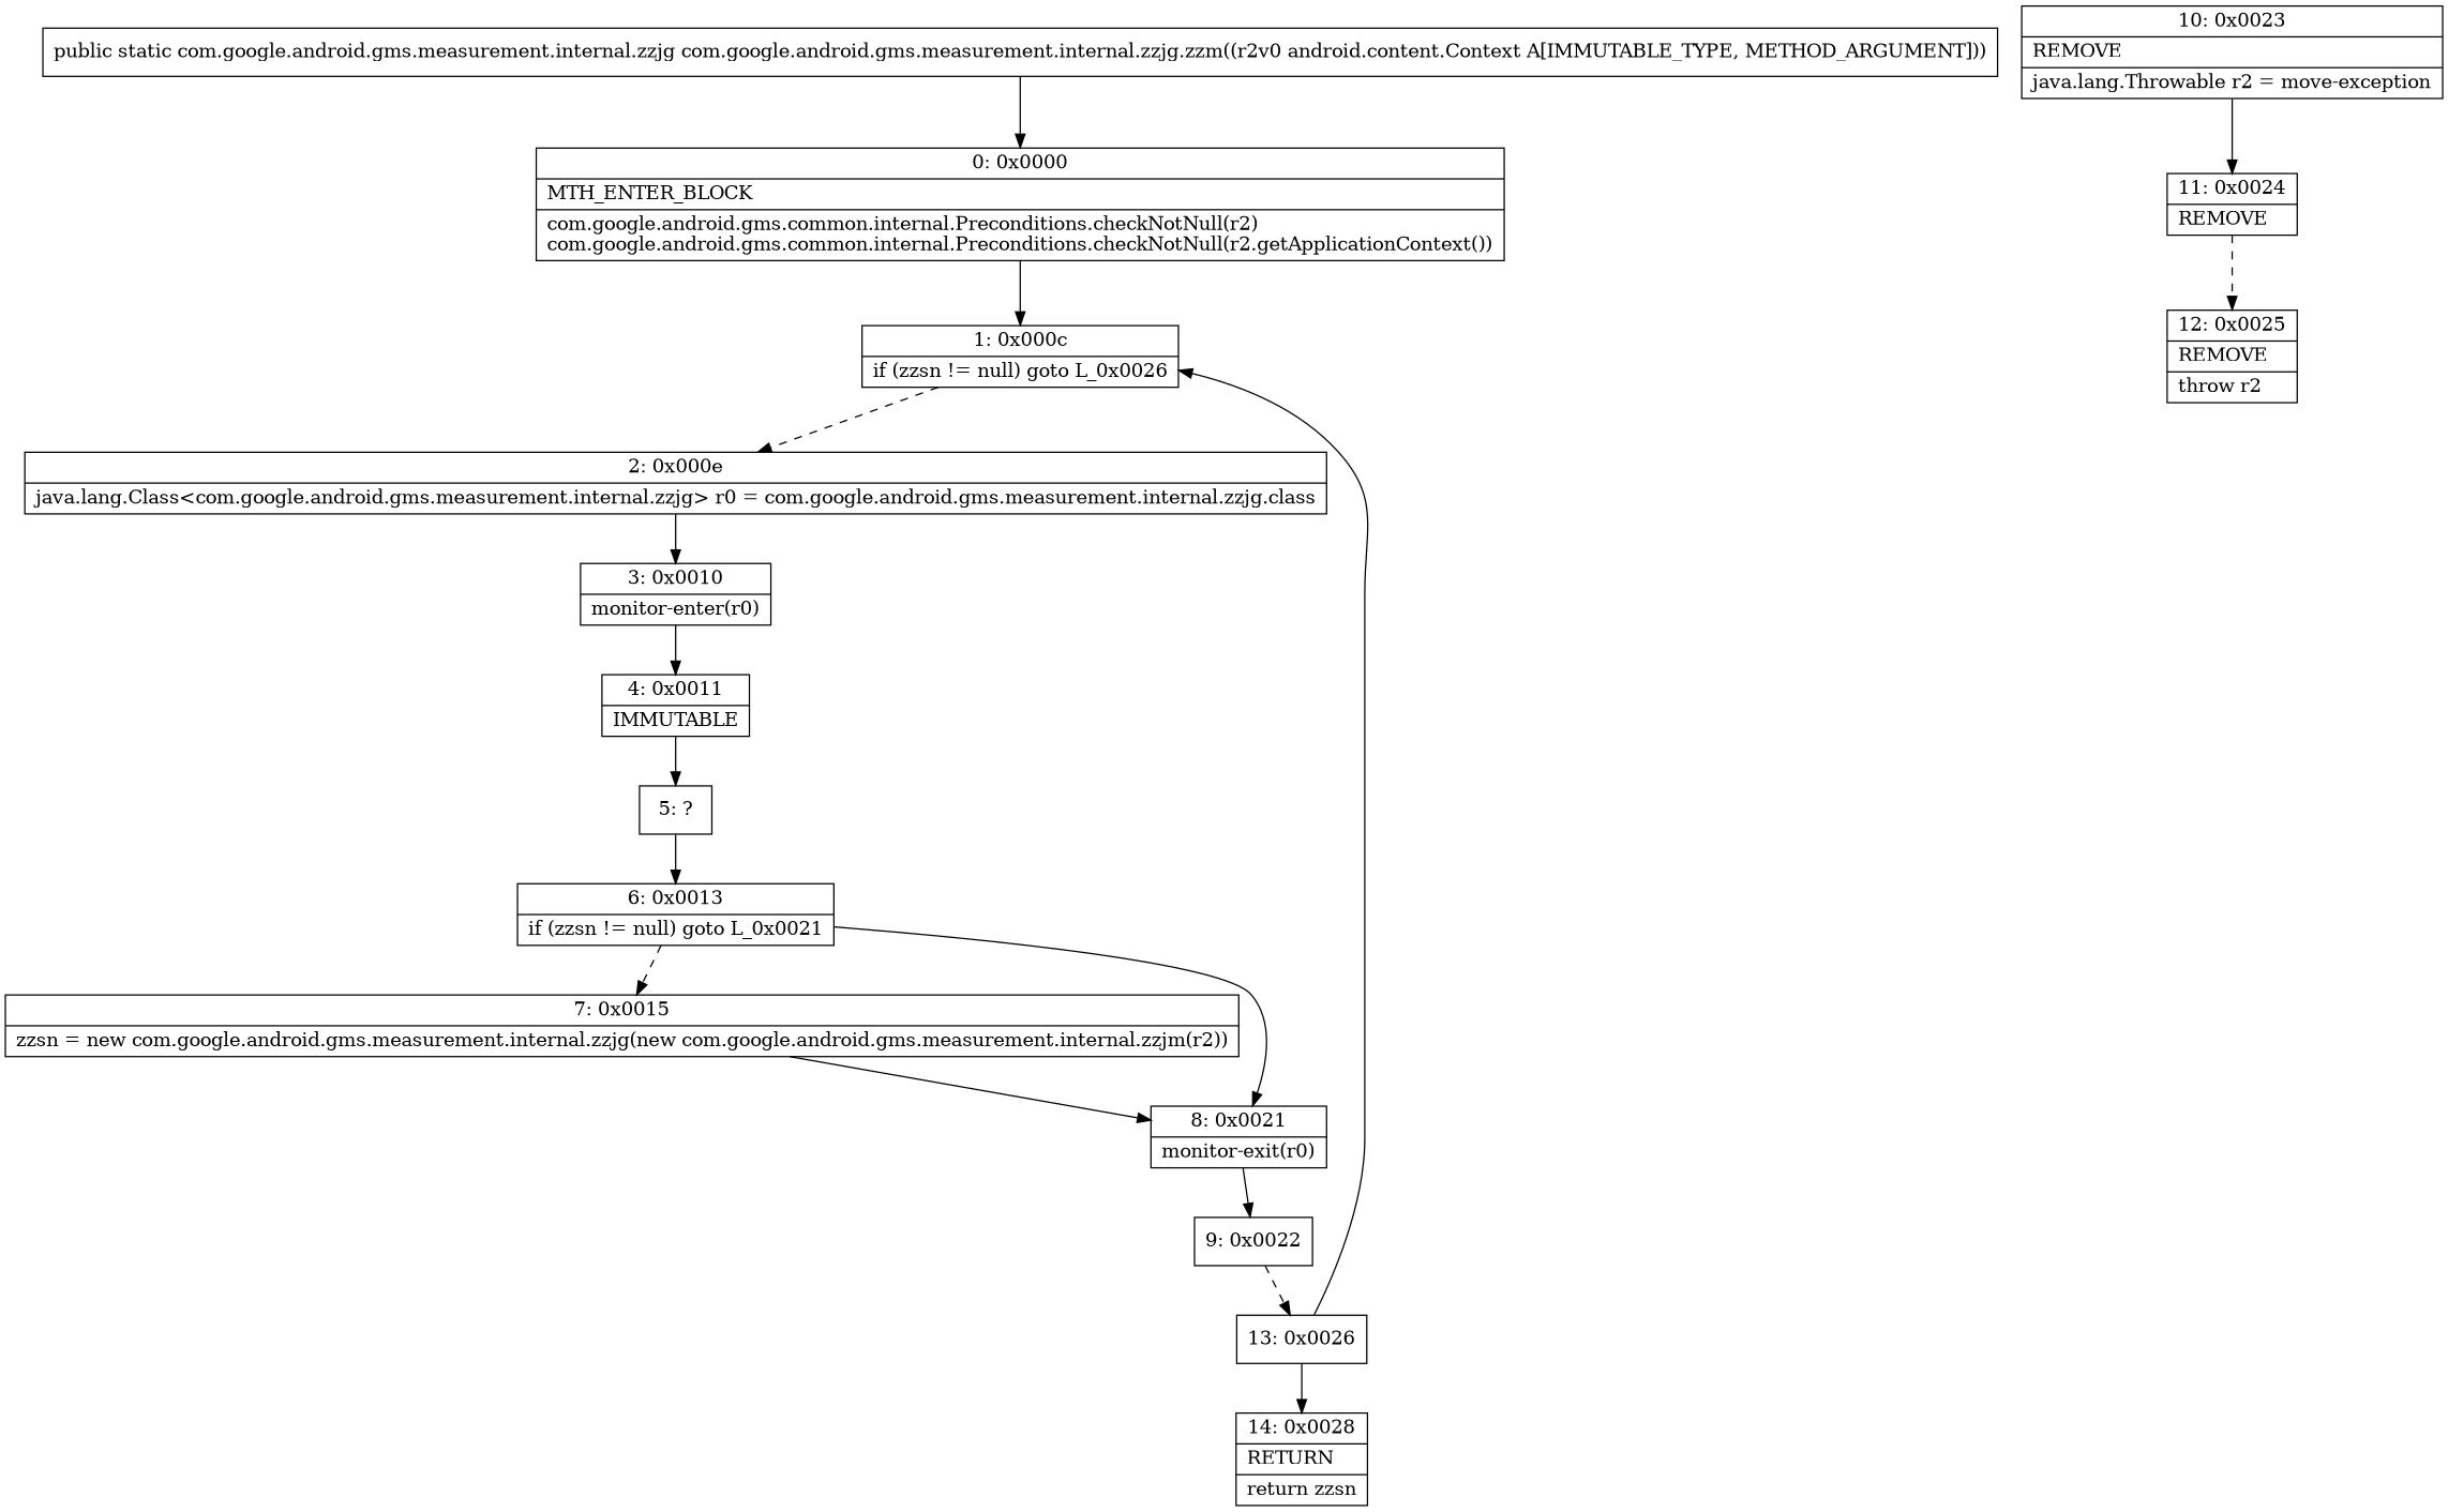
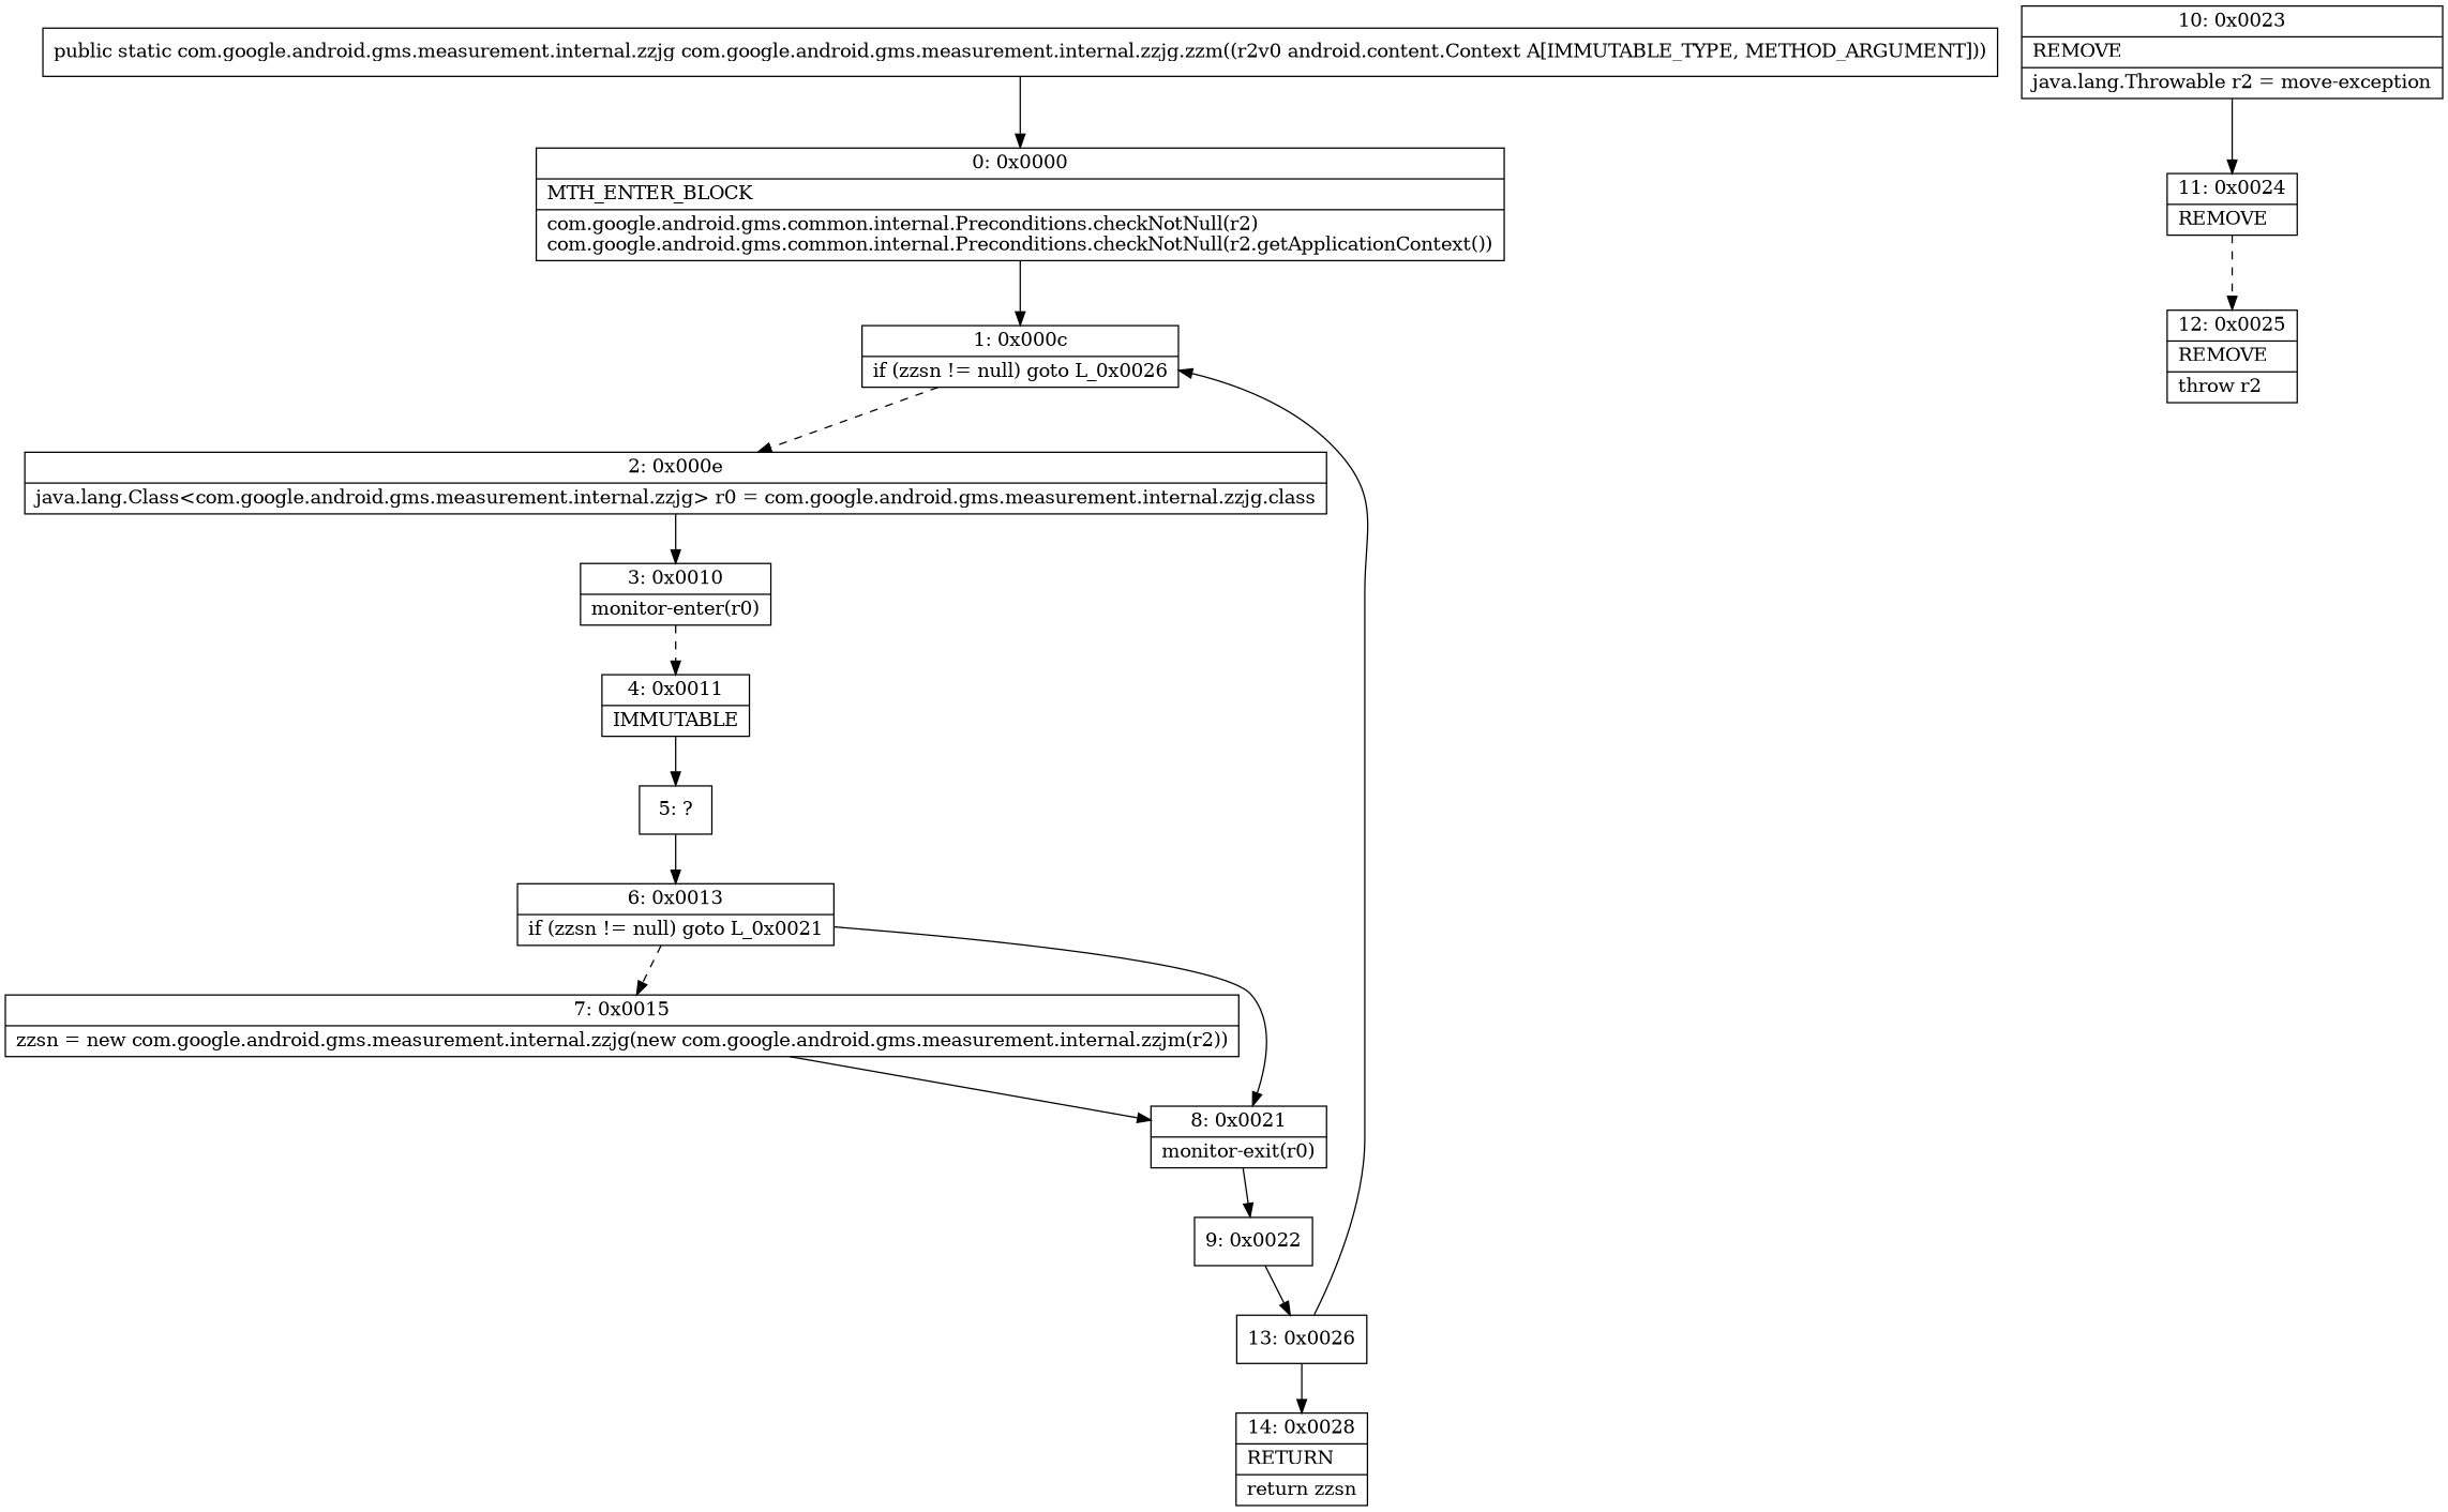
  digraph {
    node [shape=record]
    n1 [label="{0\:\ 0x0000|MTH_ENTER_BLOCK\l|com.google.android.gms.common.internal.Preconditions.checkNotNull(r2)\lcom.google.android.gms.common.internal.Preconditions.checkNotNull(r2.getApplicationContext())\l}"]
    n2 [label="{1\:\ 0x000c|if (zzsn != null) goto L_0x0026\l}"]
    n3 [label="{2\:\ 0x000e|java.lang.Class\<com.google.android.gms.measurement.internal.zzjg\> r0 = com.google.android.gms.measurement.internal.zzjg.class\l}"]
    n4 [label="{3\:\ 0x0010|monitor\-enter(r0)\l}"]
    n5 [label="{13\:\ 0x0026}"]
    n6 [label="{14\:\ 0x0028|RETURN\l|return zzsn\l}"]
    n7 [label="{4\:\ 0x0011|IMMUTABLE\l}"]
    n8 [label="{5\:\ ?}"]
    n9 [label="{6\:\ 0x0013|if (zzsn != null) goto L_0x0021\l}"]
    n10 [label="{10\:\ 0x0023|REMOVE\l|java.lang.Throwable r2 = move\-exception\l}"]
    n11 [label="{11\:\ 0x0024|REMOVE\l}"]
    n12 [label="{7\:\ 0x0015|zzsn = new com.google.android.gms.measurement.internal.zzjg(new com.google.android.gms.measurement.internal.zzjm(r2))\l}"]
    n13 [label="{8\:\ 0x0021|monitor\-exit(r0)\l}"]
    n14 [label="{9\:\ 0x0022}"]
    n15 [label="{12\:\ 0x0025|REMOVE\l|throw r2\l}"]
    n16 [label="{public static com.google.android.gms.measurement.internal.zzjg com.google.android.gms.measurement.internal.zzjg.zzm((r2v0 android.content.Context A[IMMUTABLE_TYPE, METHOD_ARGUMENT])) }"]
    n1 -> n2
    n2 -> n3 [style=dashed]
    n3 -> n4
-   n4 -> n7
+   n4 -> n7 [style=dashed]
    n5 -> n2
    n5 -> n6
    n7 -> n8
    n8 -> n9
    n9 -> n12 [style=dashed]
    n9 -> n13
    n10 -> n11
    n11 -> n15 [style=dashed]
    n12 -> n13
    n13 -> n14
-   n14 -> n5 [style=dashed]
+   n14 -> n5
    n16 -> n1
  }
